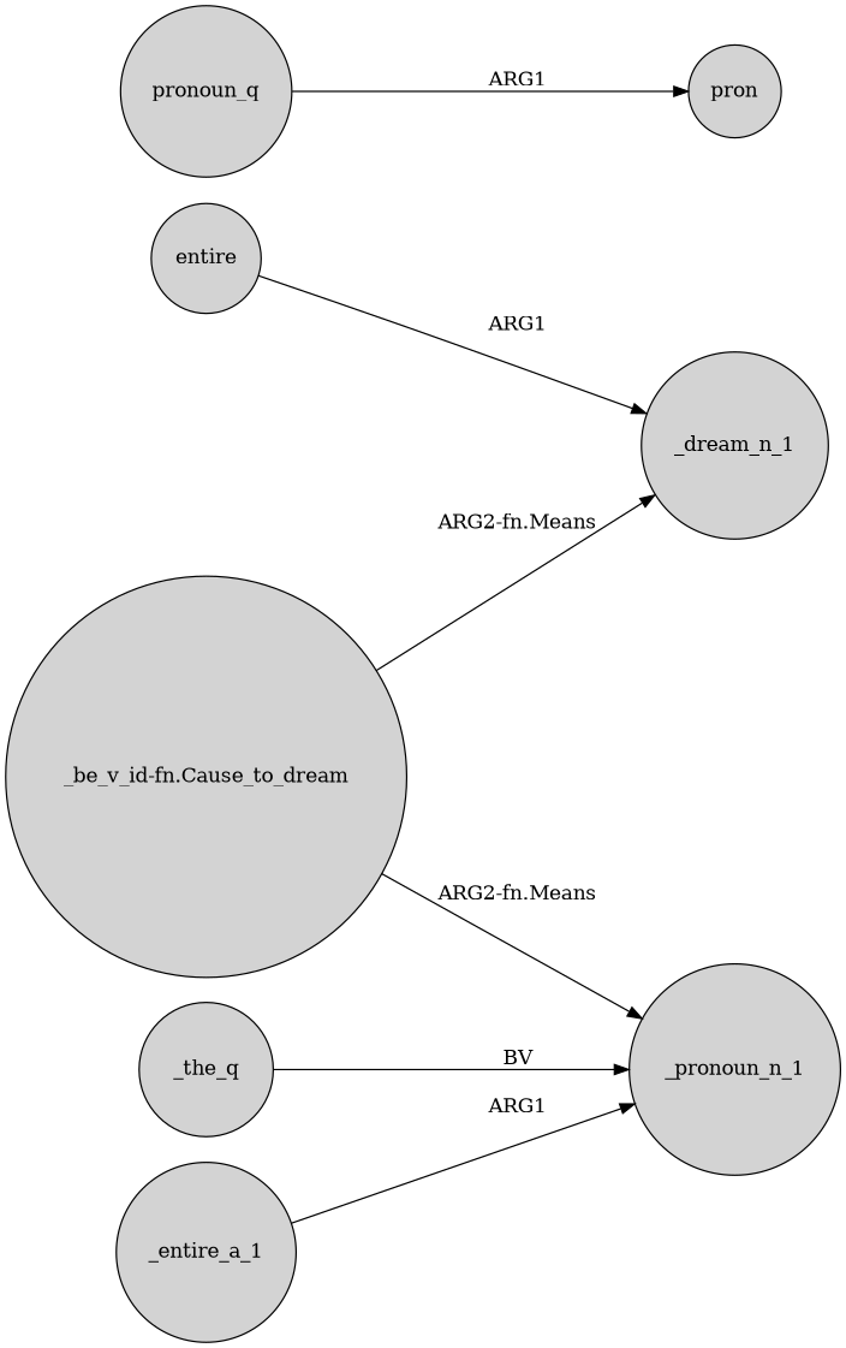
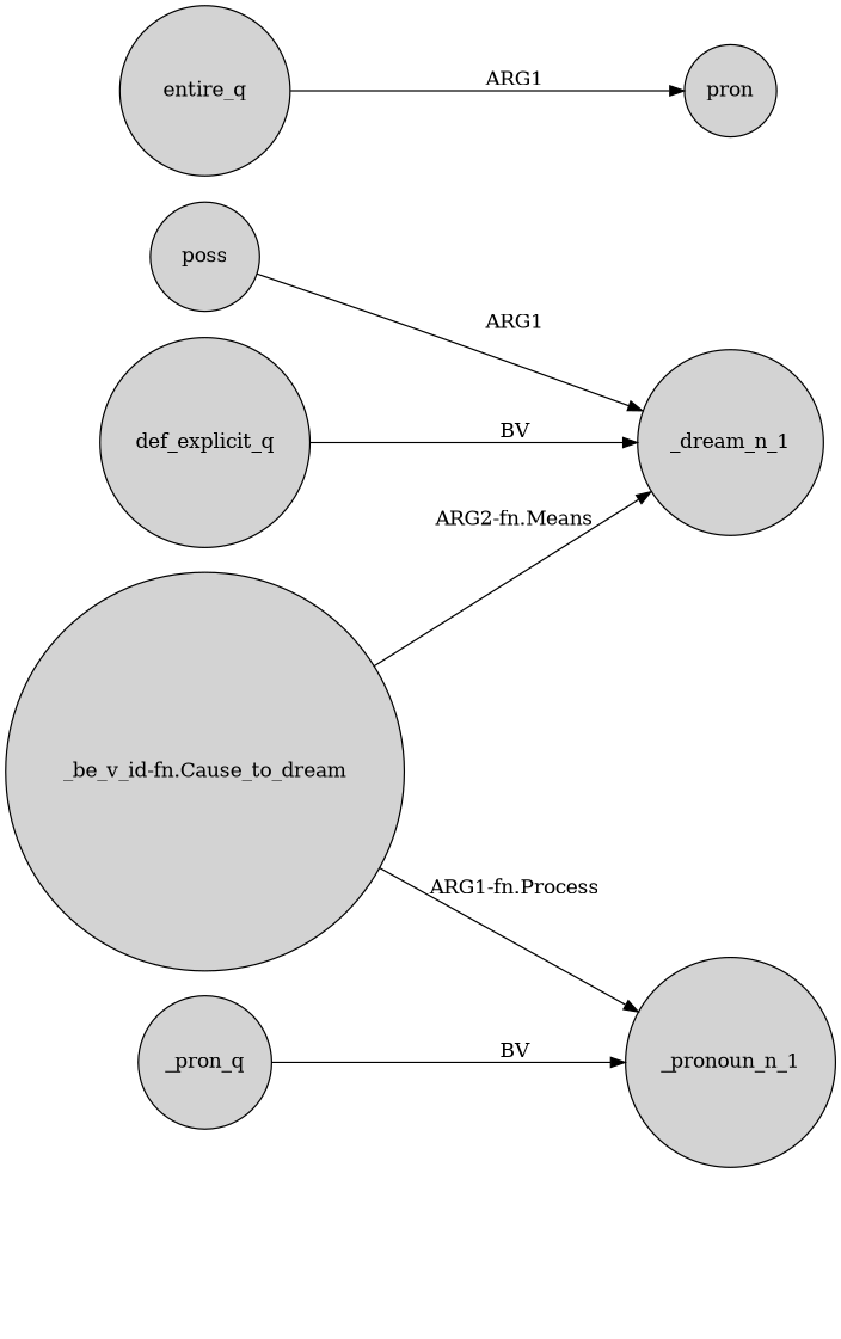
  digraph {
    rankdir=LR
    node [shape=circle style=filled]
-   poss [label=entire]
+   poss
    _dream_n_1
    n3 [label="_be_v_id-fn.Cause_to_dream"]
    n4 [label=_pronoun_n_1]
-   _the_q
-   _entire_a_1
-   pronoun_q
+   _the_q [label=_pron_q]
+   def_explicit_q
+   pronoun_q [label=entire_q]
    pron
    poss -> _dream_n_1 [label=ARG1]
    n3 -> _dream_n_1 [label="ARG2-fn.Means"]
-   n3 -> n4 [label="ARG2-fn.Means"]
+   n3 -> n4 [label="ARG1-fn.Process"]
    _the_q -> n4 [label=BV]
-   _entire_a_1 -> n4 [label=ARG1]
+   def_explicit_q -> _dream_n_1 [label=BV]
    pronoun_q -> pron [label=ARG1]
  }
